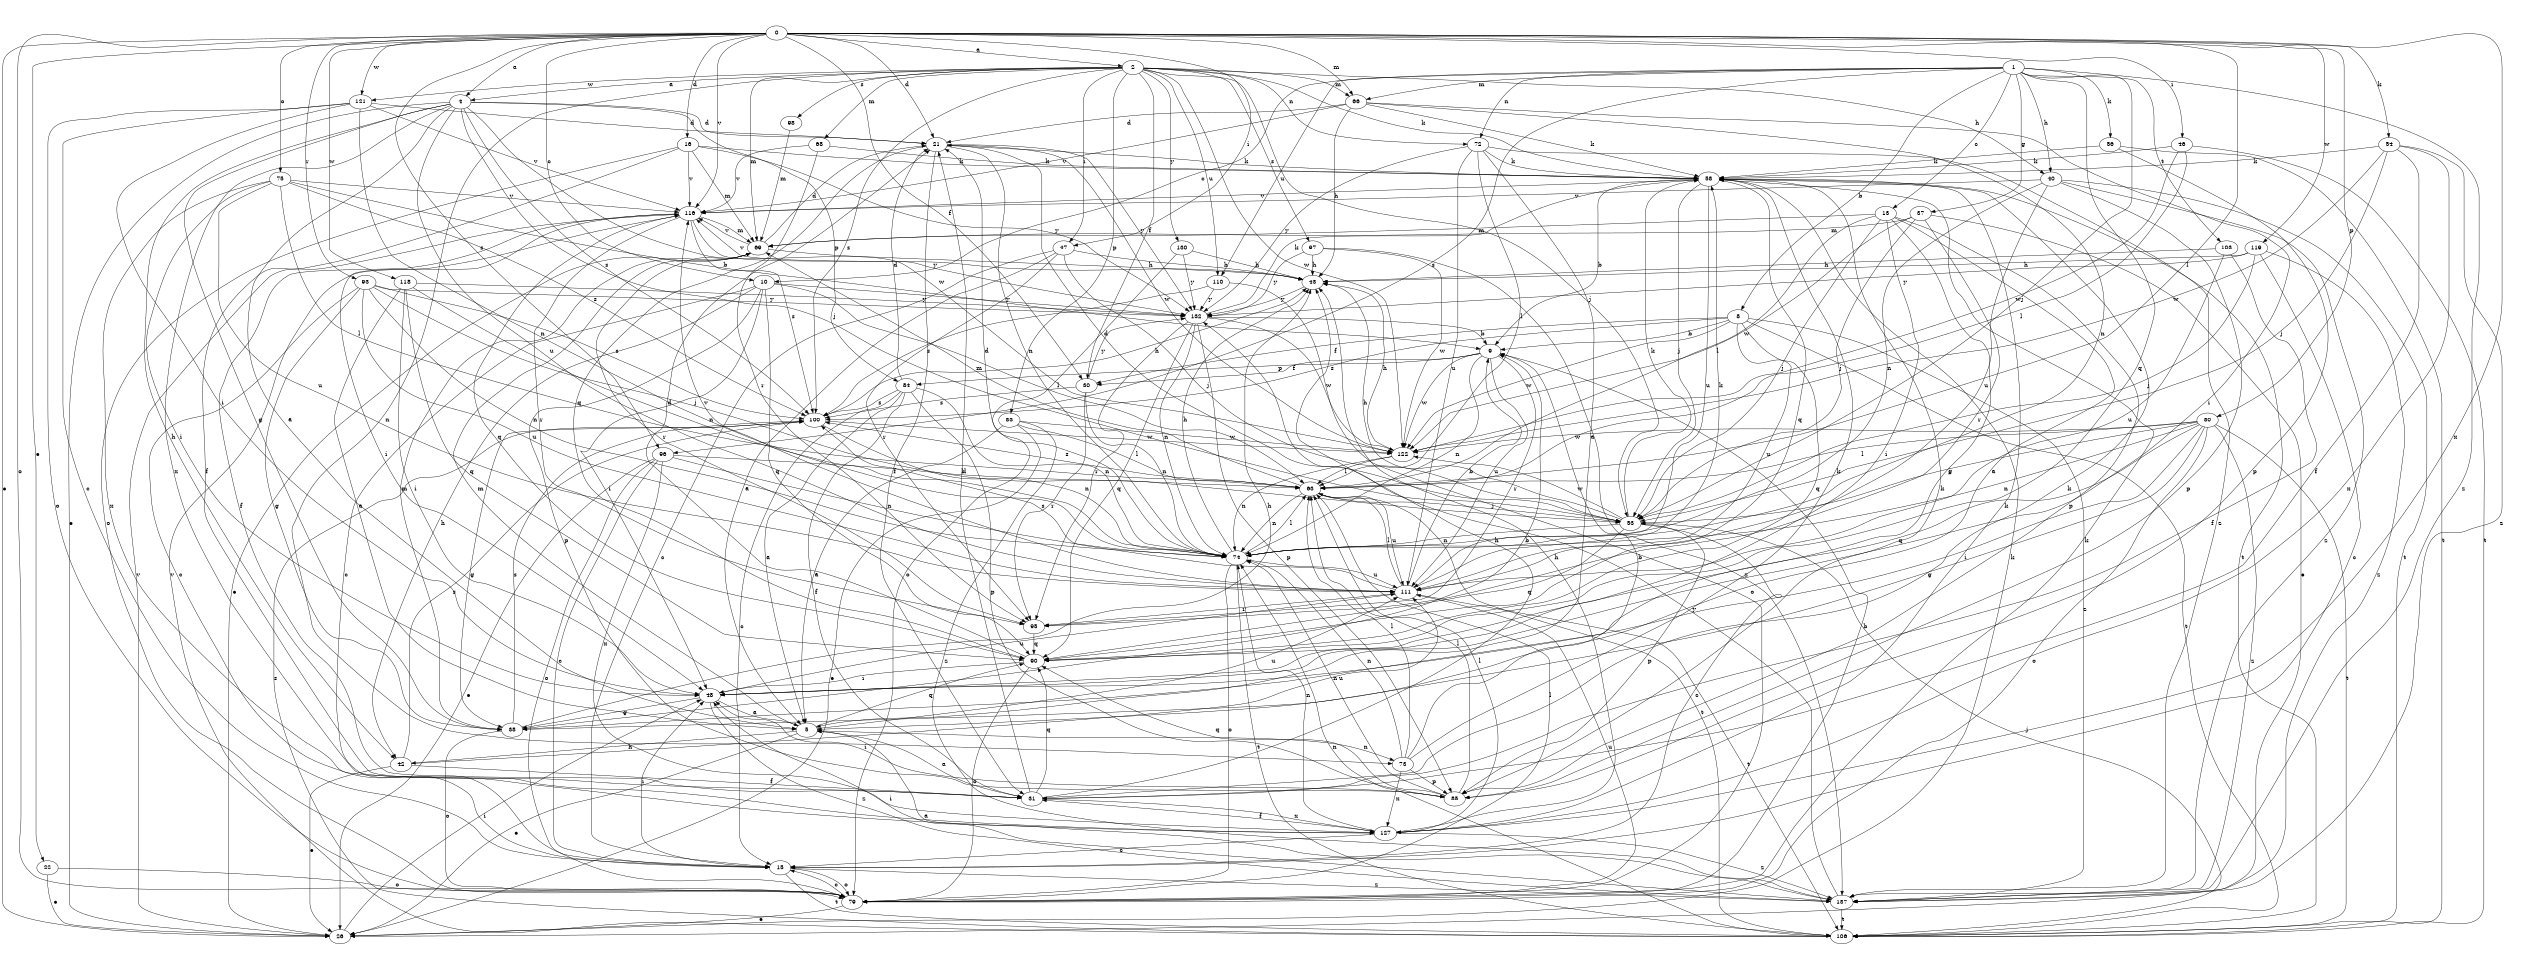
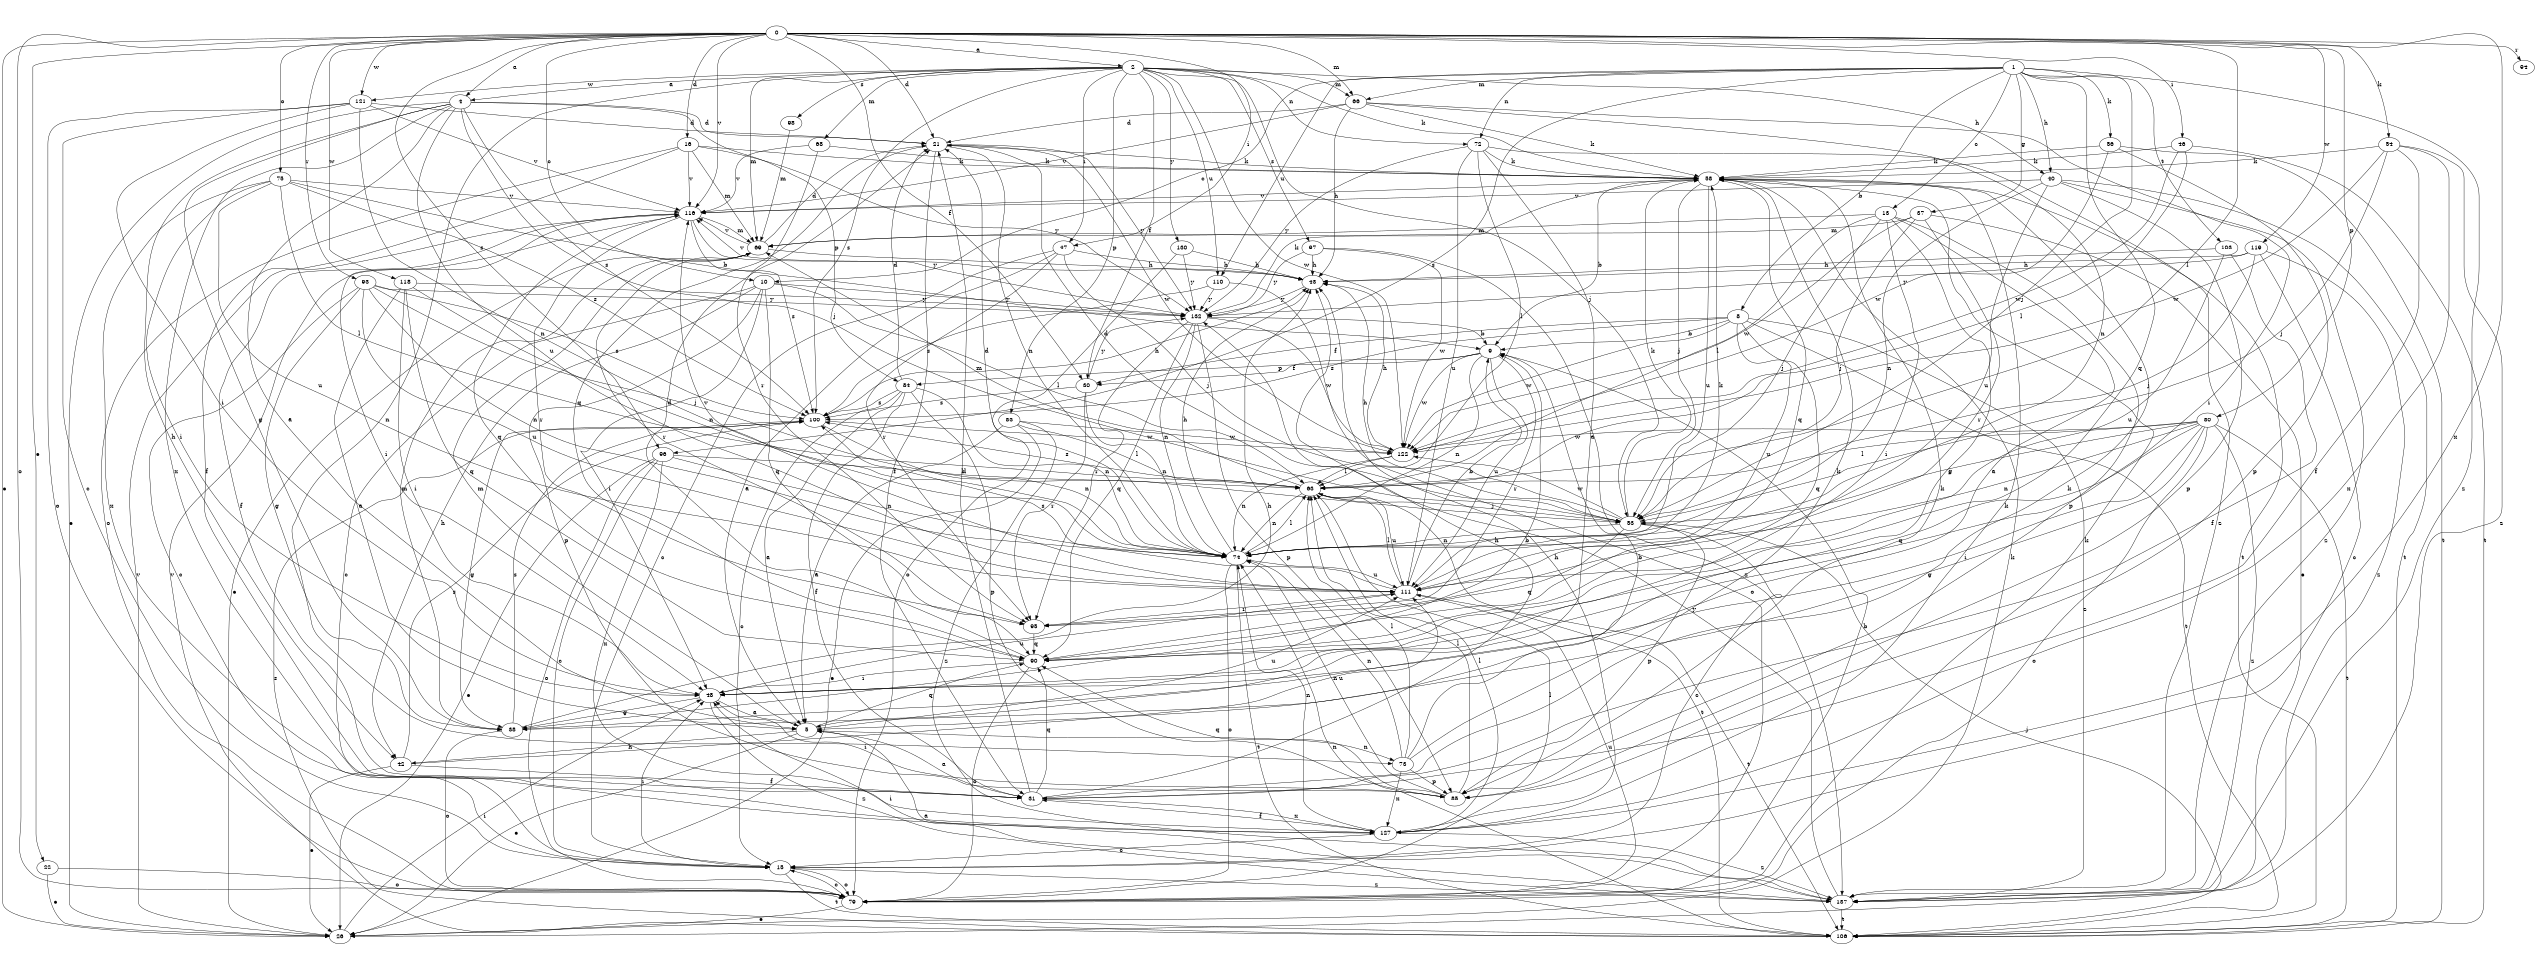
  strict digraph {
    0
    2
    4
    10
    16
    21
    22
    26
    30
    46
    47
    54
    63
    66
    75
    79
    80
    93
+   94
    96
    116
    118
    119
    121
    127
    40
    53
    72
    110
    58
    68
    69
    73
    83
    97
    98
    100
    122
    130
    5
    38
    42
    84
    111
    90
    15
    48
    85
    132
    31
    74
    95
    106
    43
    137
    9
    1
    8
    13
    37
    56
    103
    0 -> 2 [label=a]
    0 -> 4 [label=a]
    0 -> 10 [label=c]
    0 -> 16 [label=d]
    0 -> 21 [label=d]
    0 -> 22 [label=e]
    0 -> 26 [label=e]
    0 -> 30 [label=f]
    0 -> 46 [label=i]
    0 -> 47 [label=i]
    0 -> 54 [label=k]
    0 -> 63 [label=l]
    0 -> 66 [label=m]
    0 -> 75 [label=o]
    0 -> 79 [label=o]
    0 -> 80 [label=p]
    0 -> 93 [label=r]
+   0 -> 94 [label=r]
    0 -> 96 [label=s]
    0 -> 116 [label=v]
    0 -> 118 [label=w]
    0 -> 119 [label=w]
    0 -> 121 [label=w]
    0 -> 127 [label=x]
    2 -> 4 [label=a]
    2 -> 30 [label=f]
    2 -> 47 [label=i]
    2 -> 66 [label=m]
    2 -> 121 [label=w]
    2 -> 40 [label=h]
    2 -> 53 [label=j]
    2 -> 72 [label=n]
    2 -> 110 [label=u]
    2 -> 58 [label=k]
    2 -> 68 [label=m]
    2 -> 69 [label=m]
    2 -> 73 [label=n]
    2 -> 83 [label=p]
    2 -> 97 [label=s]
    2 -> 98 [label=s]
    2 -> 100 [label=s]
    2 -> 122 [label=w]
    2 -> 130 [label=y]
    4 -> 21 [label=d]
    4 -> 26 [label=e]
    4 -> 127 [label=x]
    4 -> 53 [label=j]
    4 -> 100 [label=s]
    4 -> 5 [label=a]
    4 -> 38 [label=g]
    4 -> 42 [label=h]
    4 -> 84 [label=p]
    4 -> 111 [label=u]
    10 -> 63 [label=l]
    10 -> 42 [label=h]
    10 -> 90 [label=q]
    10 -> 15 [label=c]
    10 -> 48 [label=i]
    10 -> 85 [label=p]
    10 -> 132 [label=y]
    16 -> 79 [label=o]
    16 -> 116 [label=v]
    16 -> 58 [label=k]
    16 -> 69 [label=m]
    16 -> 132 [label=y]
    16 -> 31 [label=f]
    21 -> 58 [label=k]
    21 -> 122 [label=w]
    21 -> 90 [label=q]
    21 -> 132 [label=y]
    21 -> 31 [label=f]
    21 -> 74 [label=n]
    22 -> 26 [label=e]
    22 -> 79 [label=o]
    26 -> 116 [label=v]
    26 -> 58 [label=k]
    26 -> 48 [label=i]
    30 -> 100 [label=s]
    30 -> 132 [label=y]
    30 -> 74 [label=n]
    30 -> 95 [label=r]
    46 -> 63 [label=l]
    46 -> 58 [label=k]
    46 -> 122 [label=w]
    46 -> 106 [label=t]
    47 -> 53 [label=j]
    47 -> 5 [label=a]
    47 -> 15 [label=c]
    47 -> 95 [label=r]
    47 -> 43 [label=h]
    54 -> 127 [label=x]
    54 -> 53 [label=j]
    54 -> 58 [label=k]
    54 -> 122 [label=w]
    54 -> 31 [label=f]
    54 -> 137 [label=z]
    63 -> 53 [label=j]
    63 -> 69 [label=m]
    63 -> 100 [label=s]
    63 -> 111 [label=u]
    63 -> 74 [label=n]
    63 -> 106 [label=t]
    66 -> 21 [label=d]
    66 -> 116 [label=v]
    66 -> 58 [label=k]
    66 -> 48 [label=i]
    66 -> 74 [label=n]
    66 -> 43 [label=h]
    75 -> 63 [label=l]
    75 -> 116 [label=v]
    75 -> 127 [label=x]
    75 -> 100 [label=s]
    75 -> 111 [label=u]
    75 -> 48 [label=i]
    75 -> 9 [label=b]
    79 -> 26 [label=e]
    79 -> 63 [label=l]
    79 -> 58 [label=k]
    79 -> 111 [label=u]
    79 -> 15 [label=c]
    79 -> 9 [label=b]
    80 -> 63 [label=l]
    80 -> 79 [label=o]
    80 -> 53 [label=j]
    80 -> 122 [label=w]
    80 -> 38 [label=g]
    80 -> 90 [label=q]
    80 -> 48 [label=i]
    80 -> 74 [label=n]
    80 -> 106 [label=t]
    80 -> 137 [label=z]
    93 -> 53 [label=j]
    93 -> 100 [label=s]
    93 -> 38 [label=g]
    93 -> 111 [label=u]
    93 -> 15 [label=c]
    93 -> 132 [label=y]
    93 -> 74 [label=n]
    96 -> 26 [label=e]
    96 -> 63 [label=l]
    96 -> 79 [label=o]
    96 -> 127 [label=x]
    96 -> 15 [label=c]
    96 -> 74 [label=n]
    116 -> 69 [label=m]
    116 -> 100 [label=s]
    116 -> 90 [label=q]
    116 -> 48 [label=i]
    116 -> 132 [label=y]
    116 -> 31 [label=f]
    116 -> 95 [label=r]
    118 -> 5 [label=a]
    118 -> 90 [label=q]
    118 -> 48 [label=i]
    118 -> 132 [label=y]
    118 -> 74 [label=n]
    119 -> 53 [label=j]
    119 -> 15 [label=c]
    119 -> 132 [label=y]
    119 -> 43 [label=h]
    119 -> 137 [label=z]
    121 -> 21 [label=d]
    121 -> 79 [label=o]
    121 -> 116 [label=v]
    121 -> 15 [label=c]
    121 -> 48 [label=i]
    121 -> 74 [label=n]
    127 -> 63 [label=l]
    127 -> 58 [label=k]
    127 -> 15 [label=c]
    127 -> 31 [label=f]
    127 -> 74 [label=n]
    127 -> 43 [label=h]
    127 -> 137 [label=z]
    40 -> 116 [label=v]
    40 -> 111 [label=u]
    40 -> 85 [label=p]
    40 -> 74 [label=n]
    40 -> 106 [label=t]
    40 -> 137 [label=z]
    53 -> 21 [label=d]
    53 -> 58 [label=k]
    53 -> 122 [label=w]
    53 -> 90 [label=q]
    53 -> 15 [label=c]
    53 -> 85 [label=p]
    53 -> 74 [label=n]
    53 -> 43 [label=h]
    72 -> 63 [label=l]
    72 -> 58 [label=k]
    72 -> 5 [label=a]
    72 -> 111 [label=u]
    72 -> 132 [label=y]
    72 -> 137 [label=z]
    110 -> 79 [label=o]
    110 -> 100 [label=s]
    110 -> 132 [label=y]
    58 -> 116 [label=v]
    58 -> 53 [label=j]
    58 -> 111 [label=u]
    58 -> 90 [label=q]
    58 -> 106 [label=t]
    58 -> 9 [label=b]
    68 -> 116 [label=v]
    68 -> 58 [label=k]
    68 -> 95 [label=r]
    69 -> 21 [label=d]
    69 -> 26 [label=e]
    69 -> 116 [label=v]
    69 -> 95 [label=r]
    69 -> 43 [label=h]
    73 -> 63 [label=l]
    73 -> 127 [label=x]
    73 -> 58 [label=k]
    73 -> 85 [label=p]
    73 -> 74 [label=n]
    73 -> 9 [label=b]
    83 -> 26 [label=e]
    83 -> 63 [label=l]
    83 -> 122 [label=w]
    83 -> 5 [label=a]
    83 -> 137 [label=z]
    97 -> 122 [label=w]
    97 -> 132 [label=y]
    97 -> 43 [label=h]
    97 -> 137 [label=z]
    98 -> 69 [label=m]
    100 -> 122 [label=w]
    100 -> 38 [label=g]
    100 -> 74 [label=n]
    100 -> 43 [label=h]
    122 -> 63 [label=l]
    122 -> 74 [label=n]
    122 -> 43 [label=h]
    130 -> 79 [label=o]
    130 -> 132 [label=y]
    130 -> 43 [label=h]
    5 -> 26 [label=e]
    5 -> 69 [label=m]
    5 -> 73 [label=n]
    5 -> 42 [label=h]
    5 -> 111 [label=u]
    5 -> 90 [label=q]
    38 -> 79 [label=o]
    38 -> 69 [label=m]
    38 -> 100 [label=s]
    38 -> 43 [label=h]
    38 -> 9 [label=b]
    42 -> 26 [label=e]
    42 -> 100 [label=s]
    42 -> 111 [label=u]
    42 -> 31 [label=f]
    84 -> 21 [label=d]
    84 -> 100 [label=s]
    84 -> 5 [label=a]
    84 -> 15 [label=c]
    84 -> 85 [label=p]
    84 -> 31 [label=f]
    84 -> 74 [label=n]
    111 -> 63 [label=l]
    111 -> 116 [label=v]
    111 -> 58 [label=k]
    111 -> 100 [label=s]
    111 -> 95 [label=r]
    111 -> 106 [label=t]
    111 -> 9 [label=b]
    90 -> 21 [label=d]
    90 -> 79 [label=o]
    90 -> 48 [label=i]
    15 -> 79 [label=o]
    15 -> 48 [label=i]
    15 -> 106 [label=t]
    15 -> 137 [label=z]
    48 -> 5 [label=a]
    48 -> 38 [label=g]
    48 -> 111 [label=u]
    48 -> 137 [label=z]
    85 -> 63 [label=l]
    85 -> 58 [label=k]
    85 -> 90 [label=q]
    85 -> 48 [label=i]
    85 -> 74 [label=n]
    132 -> 58 [label=k]
    132 -> 122 [label=w]
    132 -> 90 [label=q]
    132 -> 85 [label=p]
    132 -> 74 [label=n]
    132 -> 95 [label=r]
    132 -> 9 [label=b]
    31 -> 21 [label=d]
    31 -> 127 [label=x]
    31 -> 58 [label=k]
    31 -> 5 [label=a]
    31 -> 90 [label=q]
    31 -> 43 [label=h]
    74 -> 21 [label=d]
    74 -> 63 [label=l]
    74 -> 79 [label=o]
    74 -> 111 [label=u]
    74 -> 106 [label=t]
    74 -> 43 [label=h]
    95 -> 90 [label=q]
    106 -> 116 [label=v]
    106 -> 53 [label=j]
    106 -> 100 [label=s]
    106 -> 74 [label=n]
    43 -> 116 [label=v]
    43 -> 132 [label=y]
    137 -> 5 [label=a]
    137 -> 48 [label=i]
    137 -> 132 [label=y]
    137 -> 106 [label=t]
    9 -> 30 [label=f]
    9 -> 122 [label=w]
    9 -> 84 [label=p]
    9 -> 111 [label=u]
    9 -> 74 [label=n]
    9 -> 95 [label=r]
    1 -> 10 [label=c]
    1 -> 66 [label=m]
    1 -> 96 [label=s]
    1 -> 40 [label=h]
    1 -> 53 [label=j]
    1 -> 72 [label=n]
    1 -> 110 [label=u]
    1 -> 90 [label=q]
    1 -> 137 [label=z]
    1 -> 8 [label=b]
    1 -> 13 [label=c]
    1 -> 37 [label=g]
    1 -> 56 [label=k]
    1 -> 103 [label=t]
    8 -> 30 [label=f]
    8 -> 100 [label=s]
    8 -> 122 [label=w]
    8 -> 111 [label=u]
    8 -> 90 [label=q]
    8 -> 106 [label=t]
    8 -> 137 [label=z]
    8 -> 9 [label=b]
    13 -> 63 [label=l]
    13 -> 53 [label=j]
    13 -> 69 [label=m]
    13 -> 5 [label=a]
    13 -> 38 [label=g]
    13 -> 48 [label=i]
    13 -> 85 [label=p]
    37 -> 26 [label=e]
    37 -> 53 [label=j]
    37 -> 69 [label=m]
    37 -> 122 [label=w]
    37 -> 95 [label=r]
    56 -> 58 [label=k]
-   4 -> 122 [label=w]
+   56 -> 122 [label=w]
    56 -> 85 [label=p]
    56 -> 106 [label=t]
    103 -> 111 [label=u]
    103 -> 31 [label=f]
    103 -> 43 [label=h]
  }
